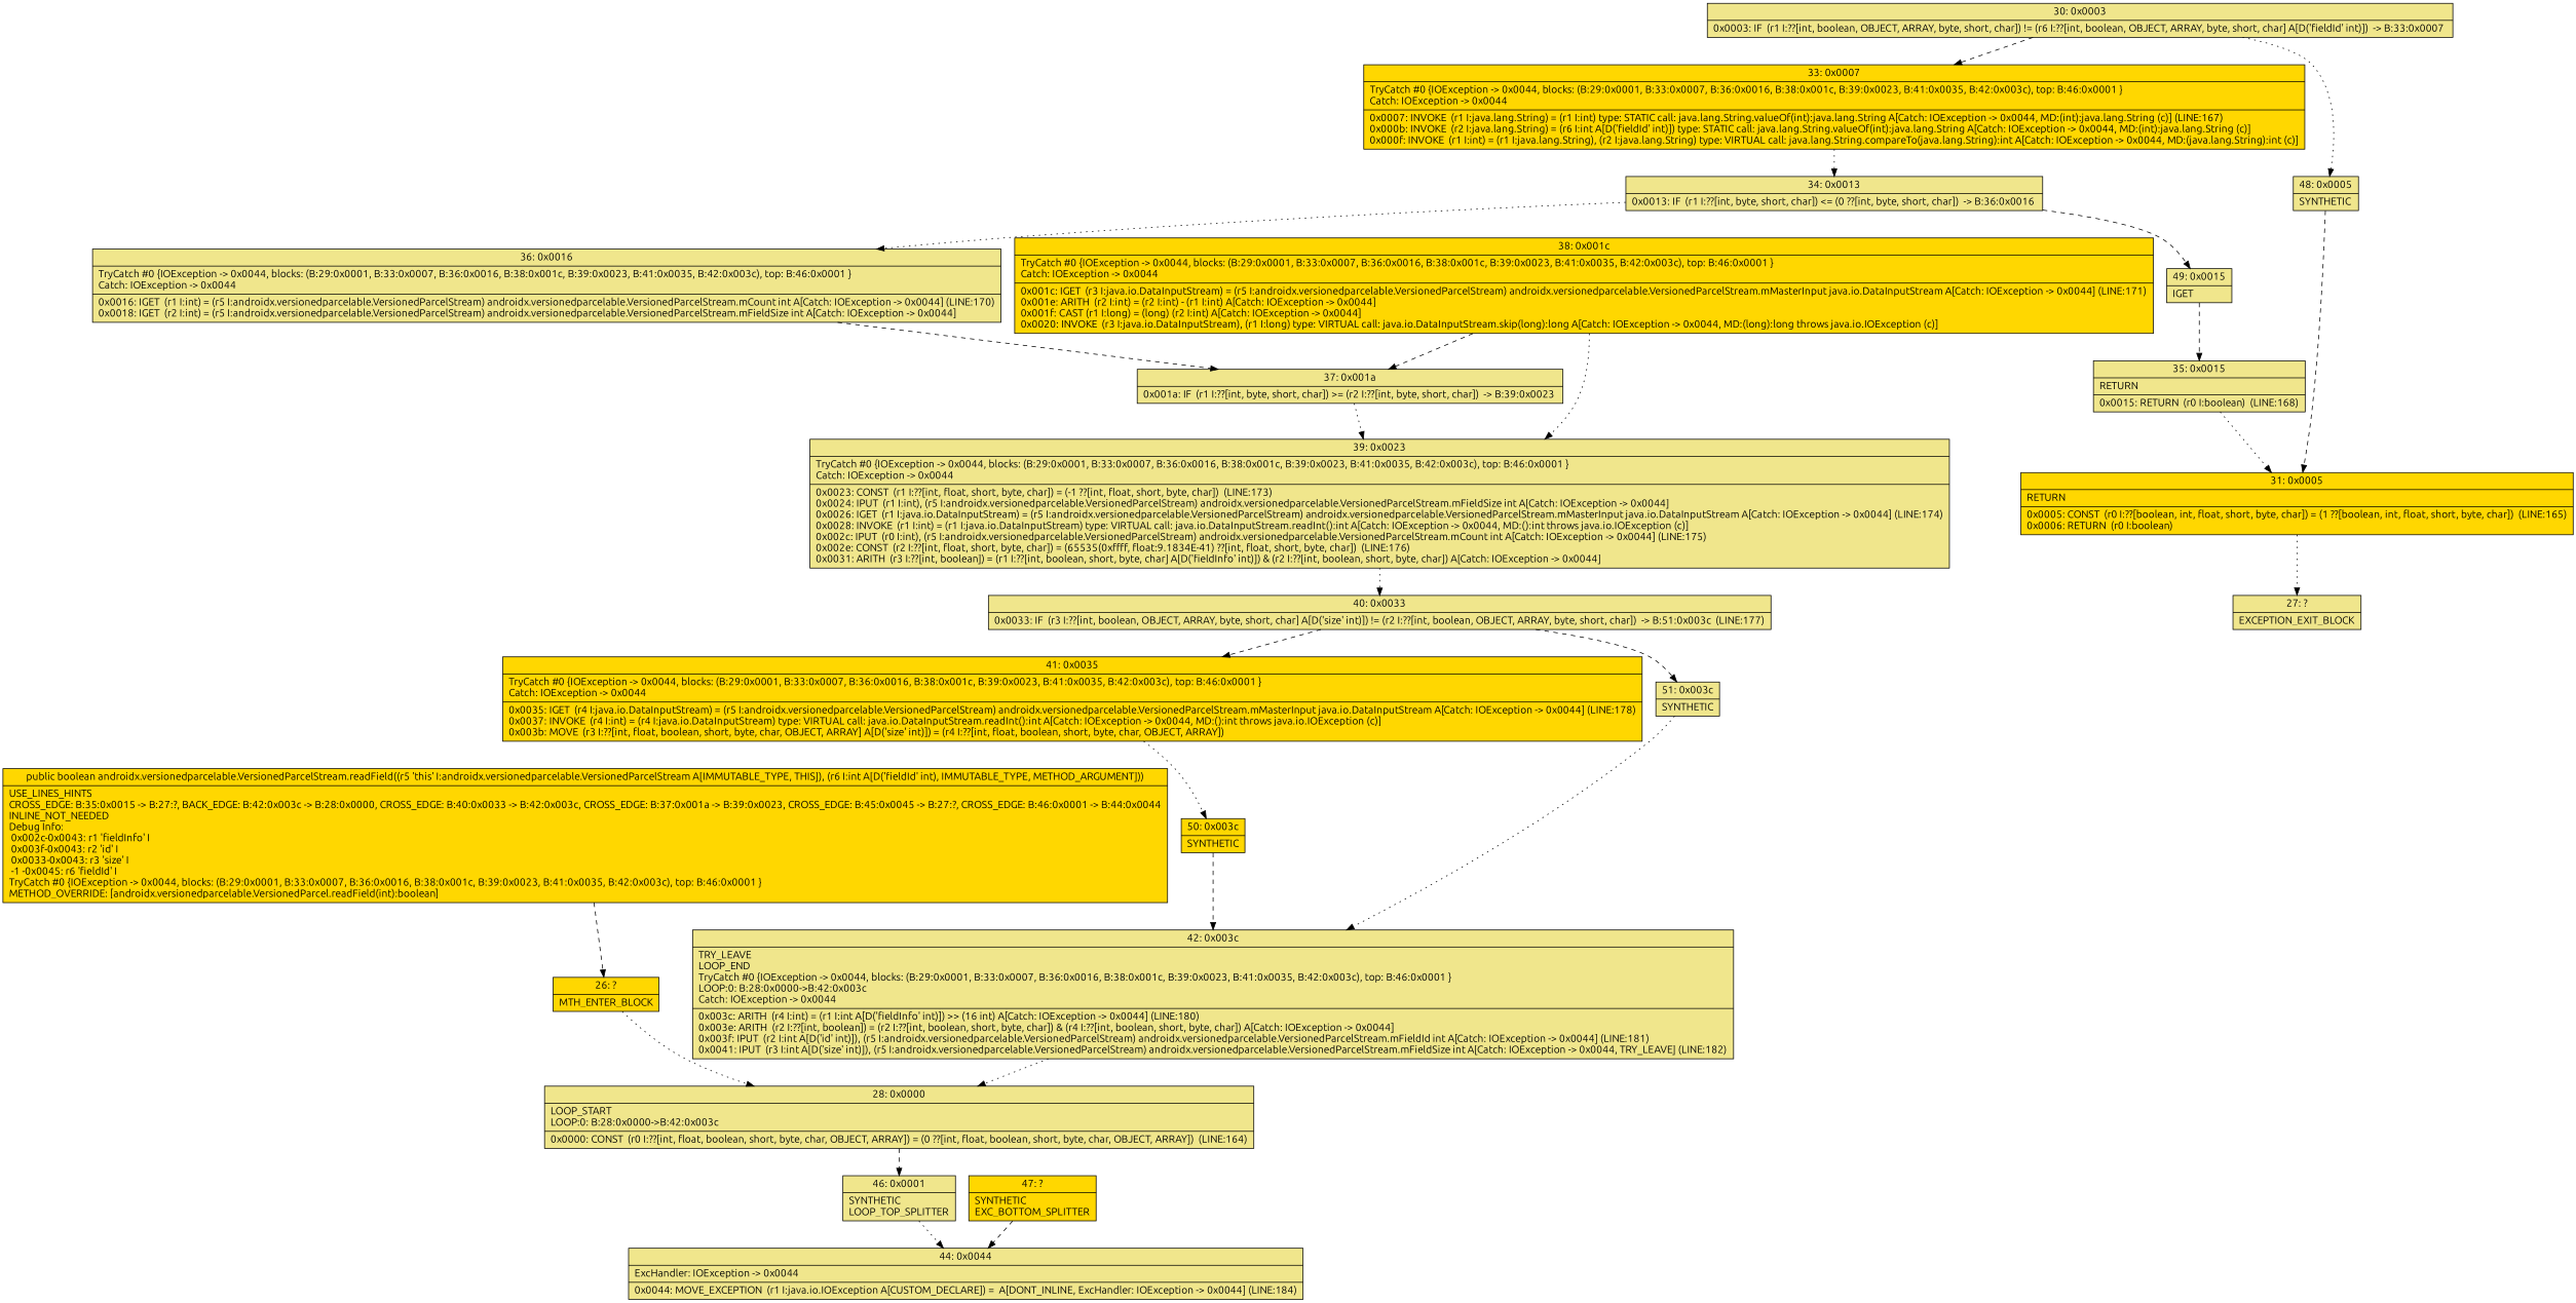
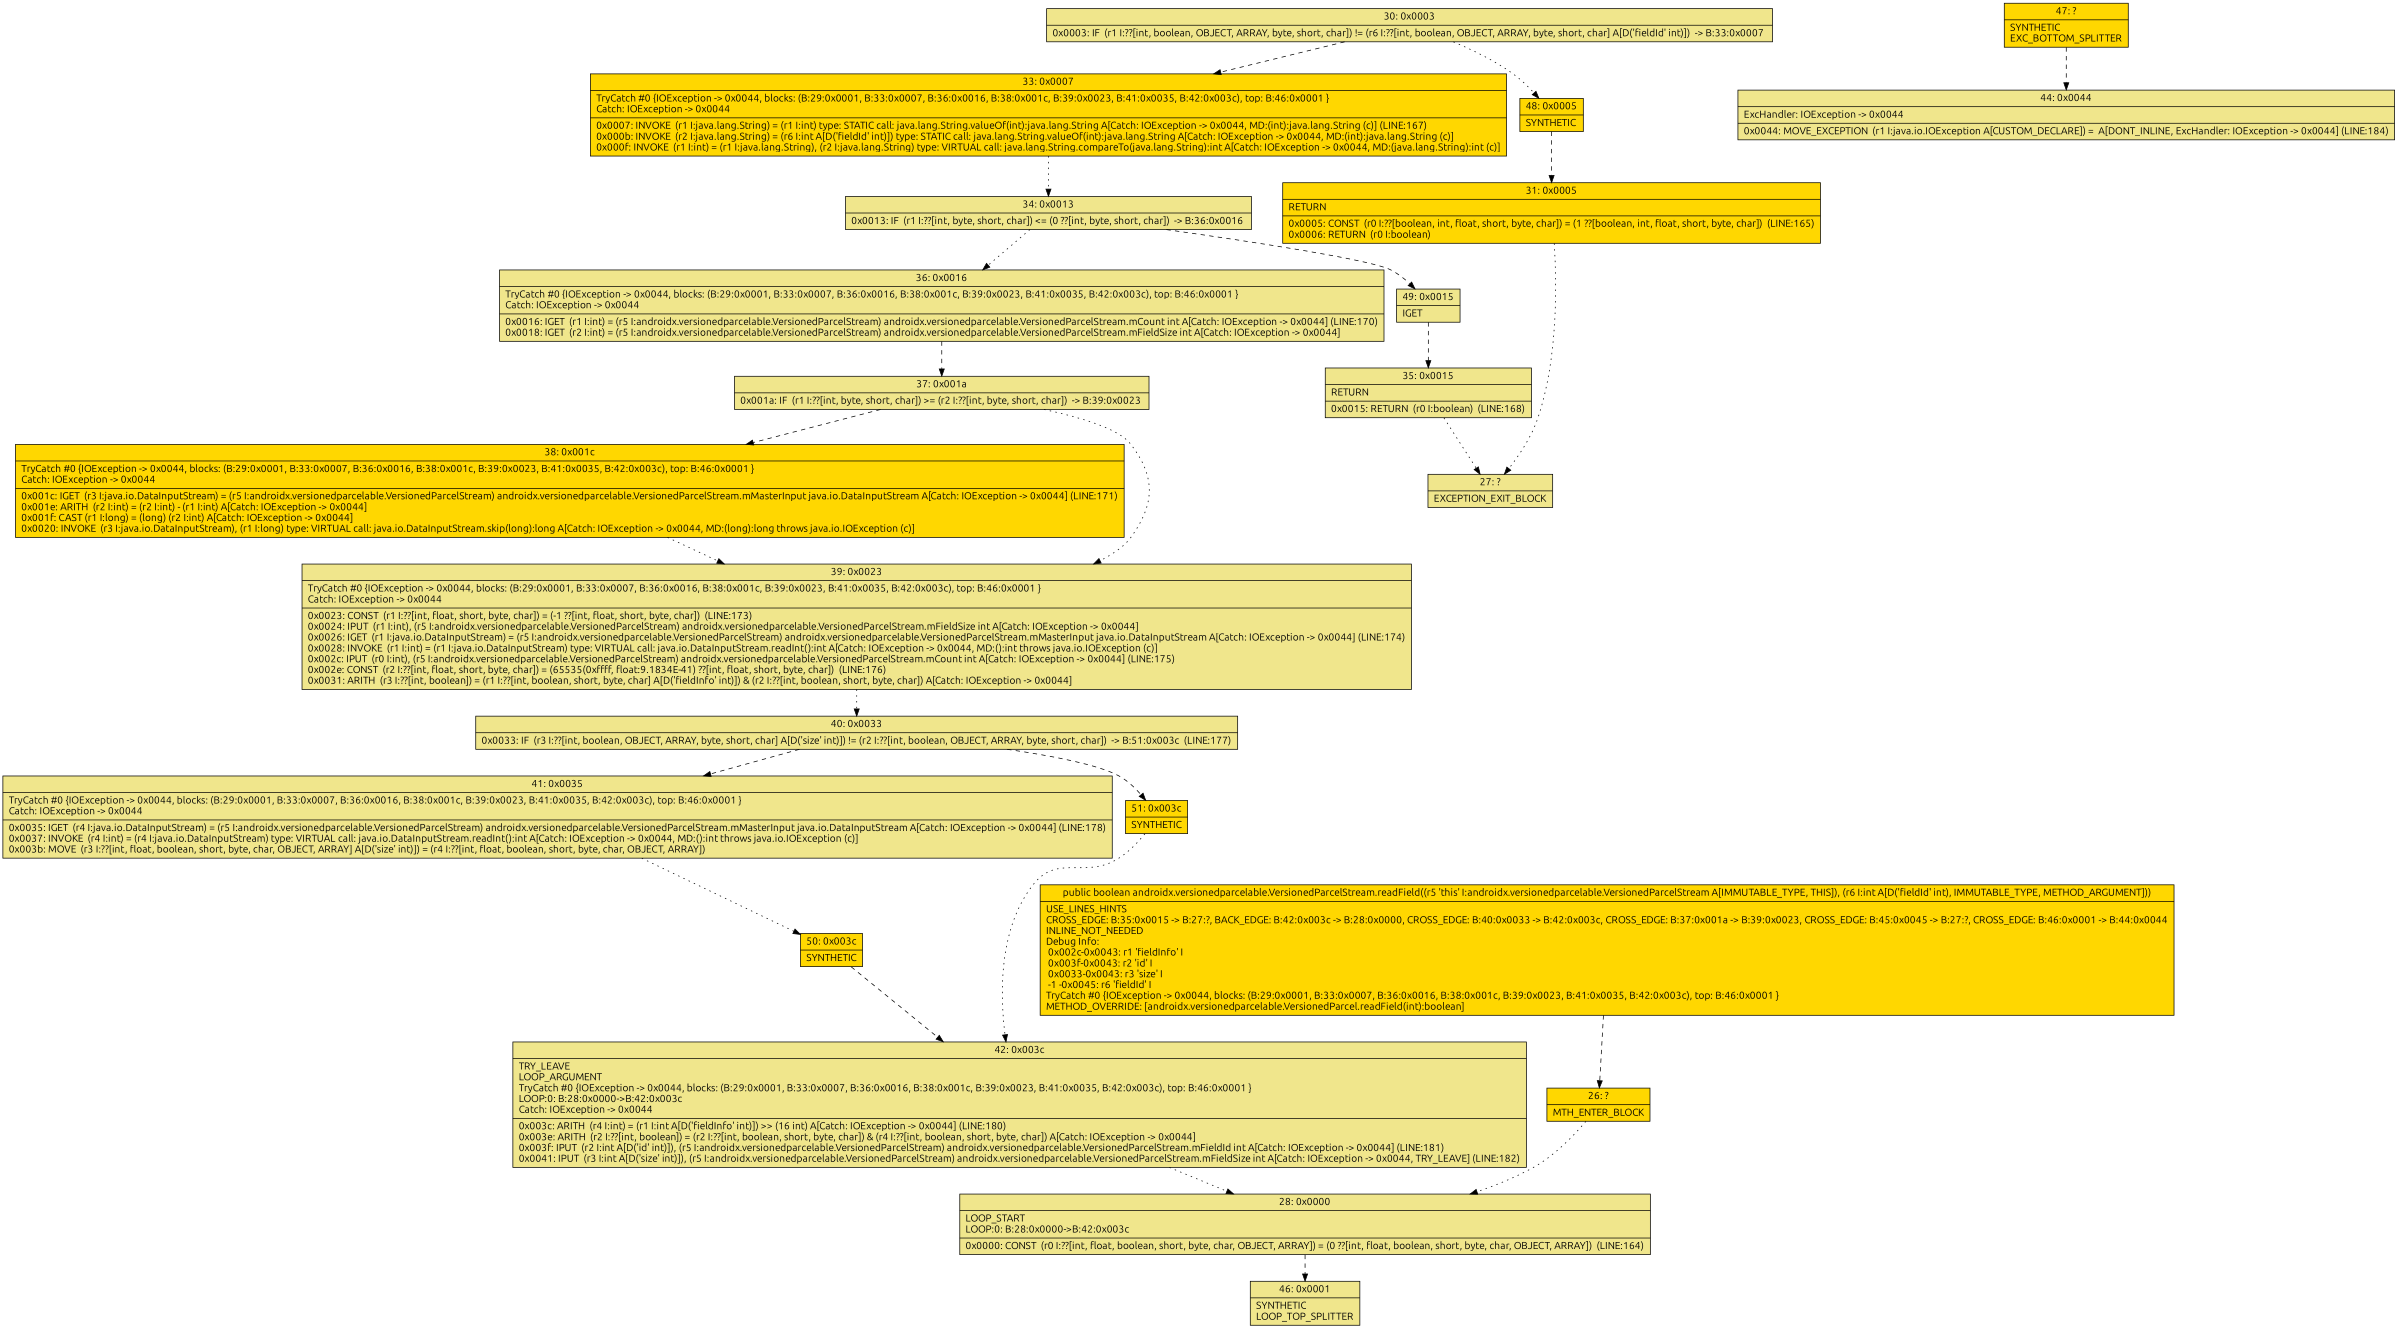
  digraph {
    fontname=Ubuntu
    node [fillcolor=khaki fontname=Ubuntu shape=record style=filled]
    edge [fontname=Ubuntu style=dotted]
    n1 [fillcolor=gold label="{26\:\ ?|MTH_ENTER_BLOCK\l}"]
    n2 [label="{28\:\ 0x0000|LOOP_START\lLOOP:0: B:28:0x0000\-\>B:42:0x003c\l|0x0000: CONST  (r0 I:??[int, float, boolean, short, byte, char, OBJECT, ARRAY]) = (0 ??[int, float, boolean, short, byte, char, OBJECT, ARRAY])  (LINE:164)\l}"]
    n3 [label="{46\:\ 0x0001|SYNTHETIC\lLOOP_TOP_SPLITTER\l}"]
    n4 [label="{44\:\ 0x0044|ExcHandler: IOException \-\> 0x0044\l|0x0044: MOVE_EXCEPTION  (r1 I:java.io.IOException A[CUSTOM_DECLARE]) =  A[DONT_INLINE, ExcHandler: IOException \-\> 0x0044] (LINE:184)\l}"]
    n5 [label="{30\:\ 0x0003|0x0003: IF  (r1 I:??[int, boolean, OBJECT, ARRAY, byte, short, char]) != (r6 I:??[int, boolean, OBJECT, ARRAY, byte, short, char] A[D('fieldId' int)])  \-\> B:33:0x0007 \l}"]
    n6 [fillcolor=gold label="{33\:\ 0x0007|TryCatch #0 \{IOException \-\> 0x0044, blocks: (B:29:0x0001, B:33:0x0007, B:36:0x0016, B:38:0x001c, B:39:0x0023, B:41:0x0035, B:42:0x003c), top: B:46:0x0001 \}\lCatch: IOException \-\> 0x0044\l|0x0007: INVOKE  (r1 I:java.lang.String) = (r1 I:int) type: STATIC call: java.lang.String.valueOf(int):java.lang.String A[Catch: IOException \-\> 0x0044, MD:(int):java.lang.String (c)] (LINE:167)\l0x000b: INVOKE  (r2 I:java.lang.String) = (r6 I:int A[D('fieldId' int)]) type: STATIC call: java.lang.String.valueOf(int):java.lang.String A[Catch: IOException \-\> 0x0044, MD:(int):java.lang.String (c)]\l0x000f: INVOKE  (r1 I:int) = (r1 I:java.lang.String), (r2 I:java.lang.String) type: VIRTUAL call: java.lang.String.compareTo(java.lang.String):int A[Catch: IOException \-\> 0x0044, MD:(java.lang.String):int (c)]\l}"]
-   n7 [label="{48\:\ 0x0005|SYNTHETIC\l}"]
+   n7 [fillcolor=gold label="{48\:\ 0x0005|SYNTHETIC\l}"]
    n8 [fillcolor=gold label="{47\:\ ?|SYNTHETIC\lEXC_BOTTOM_SPLITTER\l}"]
    n9 [label="{34\:\ 0x0013|0x0013: IF  (r1 I:??[int, byte, short, char]) \<= (0 ??[int, byte, short, char])  \-\> B:36:0x0016 \l}"]
    n10 [fillcolor=gold label="{31\:\ 0x0005|RETURN\l|0x0005: CONST  (r0 I:??[boolean, int, float, short, byte, char]) = (1 ??[boolean, int, float, short, byte, char])  (LINE:165)\l0x0006: RETURN  (r0 I:boolean) \l}"]
    n11 [label="{36\:\ 0x0016|TryCatch #0 \{IOException \-\> 0x0044, blocks: (B:29:0x0001, B:33:0x0007, B:36:0x0016, B:38:0x001c, B:39:0x0023, B:41:0x0035, B:42:0x003c), top: B:46:0x0001 \}\lCatch: IOException \-\> 0x0044\l|0x0016: IGET  (r1 I:int) = (r5 I:androidx.versionedparcelable.VersionedParcelStream) androidx.versionedparcelable.VersionedParcelStream.mCount int A[Catch: IOException \-\> 0x0044] (LINE:170)\l0x0018: IGET  (r2 I:int) = (r5 I:androidx.versionedparcelable.VersionedParcelStream) androidx.versionedparcelable.VersionedParcelStream.mFieldSize int A[Catch: IOException \-\> 0x0044]\l}"]
    n12 [label="{49\:\ 0x0015|IGET\l}"]
    n13 [label="{37\:\ 0x001a|0x001a: IF  (r1 I:??[int, byte, short, char]) \>= (r2 I:??[int, byte, short, char])  \-\> B:39:0x0023 \l}"]
    n14 [label="{35\:\ 0x0015|RETURN\l|0x0015: RETURN  (r0 I:boolean)  (LINE:168)\l}"]
    n15 [fillcolor=gold label="{38\:\ 0x001c|TryCatch #0 \{IOException \-\> 0x0044, blocks: (B:29:0x0001, B:33:0x0007, B:36:0x0016, B:38:0x001c, B:39:0x0023, B:41:0x0035, B:42:0x003c), top: B:46:0x0001 \}\lCatch: IOException \-\> 0x0044\l|0x001c: IGET  (r3 I:java.io.DataInputStream) = (r5 I:androidx.versionedparcelable.VersionedParcelStream) androidx.versionedparcelable.VersionedParcelStream.mMasterInput java.io.DataInputStream A[Catch: IOException \-\> 0x0044] (LINE:171)\l0x001e: ARITH  (r2 I:int) = (r2 I:int) \- (r1 I:int) A[Catch: IOException \-\> 0x0044]\l0x001f: CAST (r1 I:long) = (long) (r2 I:int) A[Catch: IOException \-\> 0x0044]\l0x0020: INVOKE  (r3 I:java.io.DataInputStream), (r1 I:long) type: VIRTUAL call: java.io.DataInputStream.skip(long):long A[Catch: IOException \-\> 0x0044, MD:(long):long throws java.io.IOException (c)]\l}"]
    n16 [label="{39\:\ 0x0023|TryCatch #0 \{IOException \-\> 0x0044, blocks: (B:29:0x0001, B:33:0x0007, B:36:0x0016, B:38:0x001c, B:39:0x0023, B:41:0x0035, B:42:0x003c), top: B:46:0x0001 \}\lCatch: IOException \-\> 0x0044\l|0x0023: CONST  (r1 I:??[int, float, short, byte, char]) = (\-1 ??[int, float, short, byte, char])  (LINE:173)\l0x0024: IPUT  (r1 I:int), (r5 I:androidx.versionedparcelable.VersionedParcelStream) androidx.versionedparcelable.VersionedParcelStream.mFieldSize int A[Catch: IOException \-\> 0x0044]\l0x0026: IGET  (r1 I:java.io.DataInputStream) = (r5 I:androidx.versionedparcelable.VersionedParcelStream) androidx.versionedparcelable.VersionedParcelStream.mMasterInput java.io.DataInputStream A[Catch: IOException \-\> 0x0044] (LINE:174)\l0x0028: INVOKE  (r1 I:int) = (r1 I:java.io.DataInputStream) type: VIRTUAL call: java.io.DataInputStream.readInt():int A[Catch: IOException \-\> 0x0044, MD:():int throws java.io.IOException (c)]\l0x002c: IPUT  (r0 I:int), (r5 I:androidx.versionedparcelable.VersionedParcelStream) androidx.versionedparcelable.VersionedParcelStream.mCount int A[Catch: IOException \-\> 0x0044] (LINE:175)\l0x002e: CONST  (r2 I:??[int, float, short, byte, char]) = (65535(0xffff, float:9.1834E\-41) ??[int, float, short, byte, char])  (LINE:176)\l0x0031: ARITH  (r3 I:??[int, boolean]) = (r1 I:??[int, boolean, short, byte, char] A[D('fieldInfo' int)]) & (r2 I:??[int, boolean, short, byte, char]) A[Catch: IOException \-\> 0x0044]\l}"]
    n17 [label="{40\:\ 0x0033|0x0033: IF  (r3 I:??[int, boolean, OBJECT, ARRAY, byte, short, char] A[D('size' int)]) != (r2 I:??[int, boolean, OBJECT, ARRAY, byte, short, char])  \-\> B:51:0x003c  (LINE:177)\l}"]
-   n18 [fillcolor=gold label="{41\:\ 0x0035|TryCatch #0 \{IOException \-\> 0x0044, blocks: (B:29:0x0001, B:33:0x0007, B:36:0x0016, B:38:0x001c, B:39:0x0023, B:41:0x0035, B:42:0x003c), top: B:46:0x0001 \}\lCatch: IOException \-\> 0x0044\l|0x0035: IGET  (r4 I:java.io.DataInputStream) = (r5 I:androidx.versionedparcelable.VersionedParcelStream) androidx.versionedparcelable.VersionedParcelStream.mMasterInput java.io.DataInputStream A[Catch: IOException \-\> 0x0044] (LINE:178)\l0x0037: INVOKE  (r4 I:int) = (r4 I:java.io.DataInputStream) type: VIRTUAL call: java.io.DataInputStream.readInt():int A[Catch: IOException \-\> 0x0044, MD:():int throws java.io.IOException (c)]\l0x003b: MOVE  (r3 I:??[int, float, boolean, short, byte, char, OBJECT, ARRAY] A[D('size' int)]) = (r4 I:??[int, float, boolean, short, byte, char, OBJECT, ARRAY]) \l}"]
-   n19 [label="{51\:\ 0x003c|SYNTHETIC\l}"]
+   n18 [label="{41\:\ 0x0035|TryCatch #0 \{IOException \-\> 0x0044, blocks: (B:29:0x0001, B:33:0x0007, B:36:0x0016, B:38:0x001c, B:39:0x0023, B:41:0x0035, B:42:0x003c), top: B:46:0x0001 \}\lCatch: IOException \-\> 0x0044\l|0x0035: IGET  (r4 I:java.io.DataInputStream) = (r5 I:androidx.versionedparcelable.VersionedParcelStream) androidx.versionedparcelable.VersionedParcelStream.mMasterInput java.io.DataInputStream A[Catch: IOException \-\> 0x0044] (LINE:178)\l0x0037: INVOKE  (r4 I:int) = (r4 I:java.io.DataInputStream) type: VIRTUAL call: java.io.DataInputStream.readInt():int A[Catch: IOException \-\> 0x0044, MD:():int throws java.io.IOException (c)]\l0x003b: MOVE  (r3 I:??[int, float, boolean, short, byte, char, OBJECT, ARRAY] A[D('size' int)]) = (r4 I:??[int, float, boolean, short, byte, char, OBJECT, ARRAY]) \l}"]
+   n19 [fillcolor=gold label="{51\:\ 0x003c|SYNTHETIC\l}"]
    n20 [fillcolor=gold label="{50\:\ 0x003c|SYNTHETIC\l}"]
-   n21 [label="{42\:\ 0x003c|TRY_LEAVE\lLOOP_END\lTryCatch #0 \{IOException \-\> 0x0044, blocks: (B:29:0x0001, B:33:0x0007, B:36:0x0016, B:38:0x001c, B:39:0x0023, B:41:0x0035, B:42:0x003c), top: B:46:0x0001 \}\lLOOP:0: B:28:0x0000\-\>B:42:0x003c\lCatch: IOException \-\> 0x0044\l|0x003c: ARITH  (r4 I:int) = (r1 I:int A[D('fieldInfo' int)]) \>\> (16 int) A[Catch: IOException \-\> 0x0044] (LINE:180)\l0x003e: ARITH  (r2 I:??[int, boolean]) = (r2 I:??[int, boolean, short, byte, char]) & (r4 I:??[int, boolean, short, byte, char]) A[Catch: IOException \-\> 0x0044]\l0x003f: IPUT  (r2 I:int A[D('id' int)]), (r5 I:androidx.versionedparcelable.VersionedParcelStream) androidx.versionedparcelable.VersionedParcelStream.mFieldId int A[Catch: IOException \-\> 0x0044] (LINE:181)\l0x0041: IPUT  (r3 I:int A[D('size' int)]), (r5 I:androidx.versionedparcelable.VersionedParcelStream) androidx.versionedparcelable.VersionedParcelStream.mFieldSize int A[Catch: IOException \-\> 0x0044, TRY_LEAVE] (LINE:182)\l}"]
+   n21 [label="{42\:\ 0x003c|TRY_LEAVE\lLOOP_ARGUMENT\lTryCatch #0 \{IOException \-\> 0x0044, blocks: (B:29:0x0001, B:33:0x0007, B:36:0x0016, B:38:0x001c, B:39:0x0023, B:41:0x0035, B:42:0x003c), top: B:46:0x0001 \}\lLOOP:0: B:28:0x0000\-\>B:42:0x003c\lCatch: IOException \-\> 0x0044\l|0x003c: ARITH  (r4 I:int) = (r1 I:int A[D('fieldInfo' int)]) \>\> (16 int) A[Catch: IOException \-\> 0x0044] (LINE:180)\l0x003e: ARITH  (r2 I:??[int, boolean]) = (r2 I:??[int, boolean, short, byte, char]) & (r4 I:??[int, boolean, short, byte, char]) A[Catch: IOException \-\> 0x0044]\l0x003f: IPUT  (r2 I:int A[D('id' int)]), (r5 I:androidx.versionedparcelable.VersionedParcelStream) androidx.versionedparcelable.VersionedParcelStream.mFieldId int A[Catch: IOException \-\> 0x0044] (LINE:181)\l0x0041: IPUT  (r3 I:int A[D('size' int)]), (r5 I:androidx.versionedparcelable.VersionedParcelStream) androidx.versionedparcelable.VersionedParcelStream.mFieldSize int A[Catch: IOException \-\> 0x0044, TRY_LEAVE] (LINE:182)\l}"]
    n22 [label="{27\:\ ?|EXCEPTION_EXIT_BLOCK\l}"]
    n23 [fillcolor=gold label="{public boolean androidx.versionedparcelable.VersionedParcelStream.readField((r5 'this' I:androidx.versionedparcelable.VersionedParcelStream A[IMMUTABLE_TYPE, THIS]), (r6 I:int A[D('fieldId' int), IMMUTABLE_TYPE, METHOD_ARGUMENT]))  | USE_LINES_HINTS\lCROSS_EDGE: B:35:0x0015 \-\> B:27:?, BACK_EDGE: B:42:0x003c \-\> B:28:0x0000, CROSS_EDGE: B:40:0x0033 \-\> B:42:0x003c, CROSS_EDGE: B:37:0x001a \-\> B:39:0x0023, CROSS_EDGE: B:45:0x0045 \-\> B:27:?, CROSS_EDGE: B:46:0x0001 \-\> B:44:0x0044\lINLINE_NOT_NEEDED\lDebug Info:\l  0x002c\-0x0043: r1 'fieldInfo' I\l  0x003f\-0x0043: r2 'id' I\l  0x0033\-0x0043: r3 'size' I\l  \-1 \-0x0045: r6 'fieldId' I\lTryCatch #0 \{IOException \-\> 0x0044, blocks: (B:29:0x0001, B:33:0x0007, B:36:0x0016, B:38:0x001c, B:39:0x0023, B:41:0x0035, B:42:0x003c), top: B:46:0x0001 \}\lMETHOD_OVERRIDE: [androidx.versionedparcelable.VersionedParcel.readField(int):boolean]\l}"]
    n1 -> n2
    n2 -> n3 [style=dashed]
-   n3 -> n4
    n5 -> n6 [style=dashed]
    n5 -> n7
    n6 -> n9
    n7 -> n10 [style=dashed]
    n8 -> n4 [style=dashed]
    n9 -> n11
    n9 -> n12 [style=dashed]
    n10 -> n22
    n11 -> n13 [style=dashed]
    n12 -> n14 [style=dashed]
-   n15 -> n13 [style=dashed]
+   n13 -> n15 [style=dashed]
    n13 -> n16
-   n14 -> n10
+   n14 -> n22
    n15 -> n16
    n16 -> n17
    n17 -> n18 [style=dashed]
    n17 -> n19 [style=dashed]
    n18 -> n20
    n19 -> n21
    n20 -> n21 [style=dashed]
    n21 -> n2
    n23 -> n1 [style=dashed]
  }
